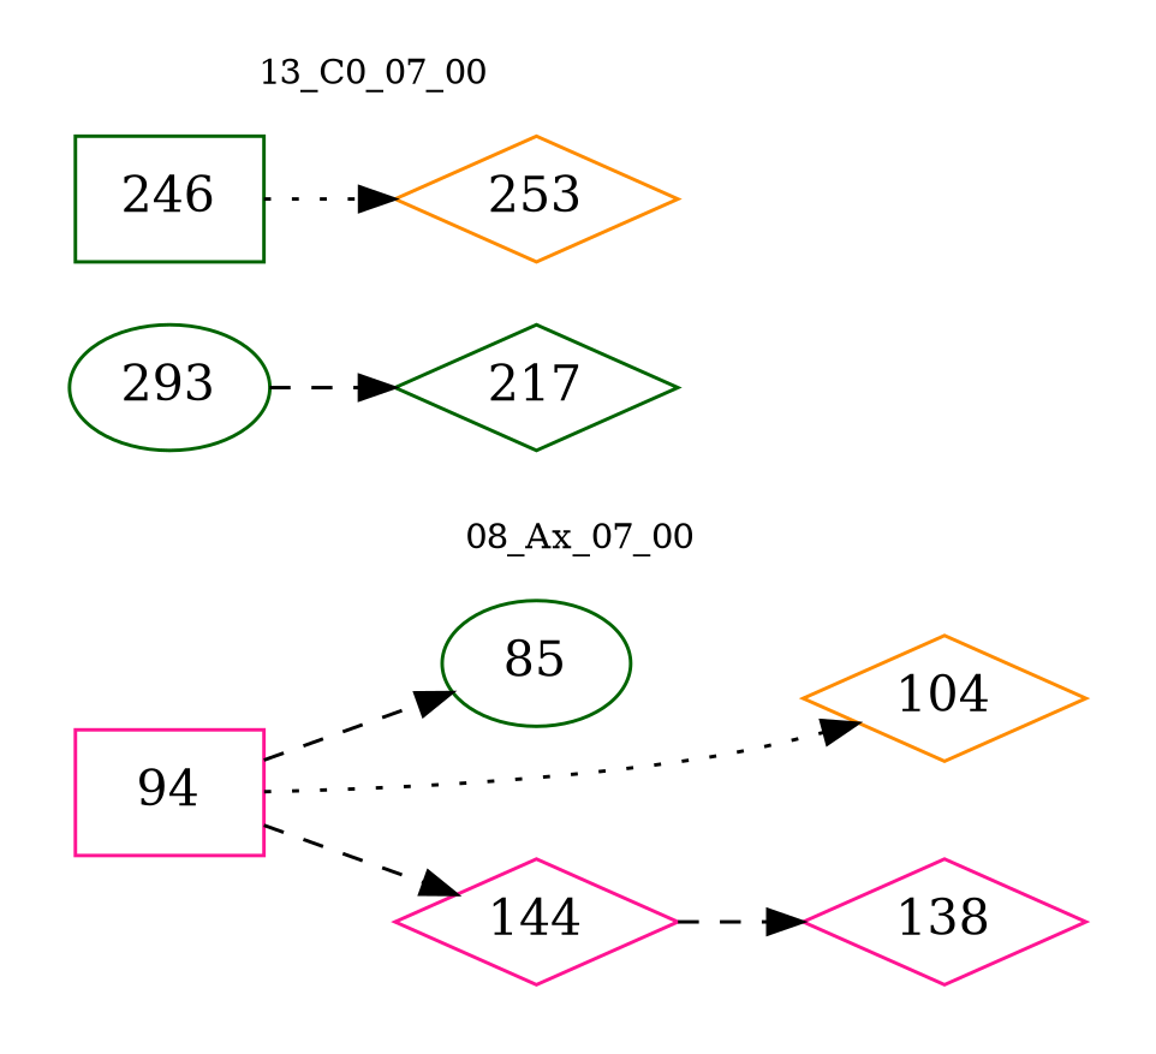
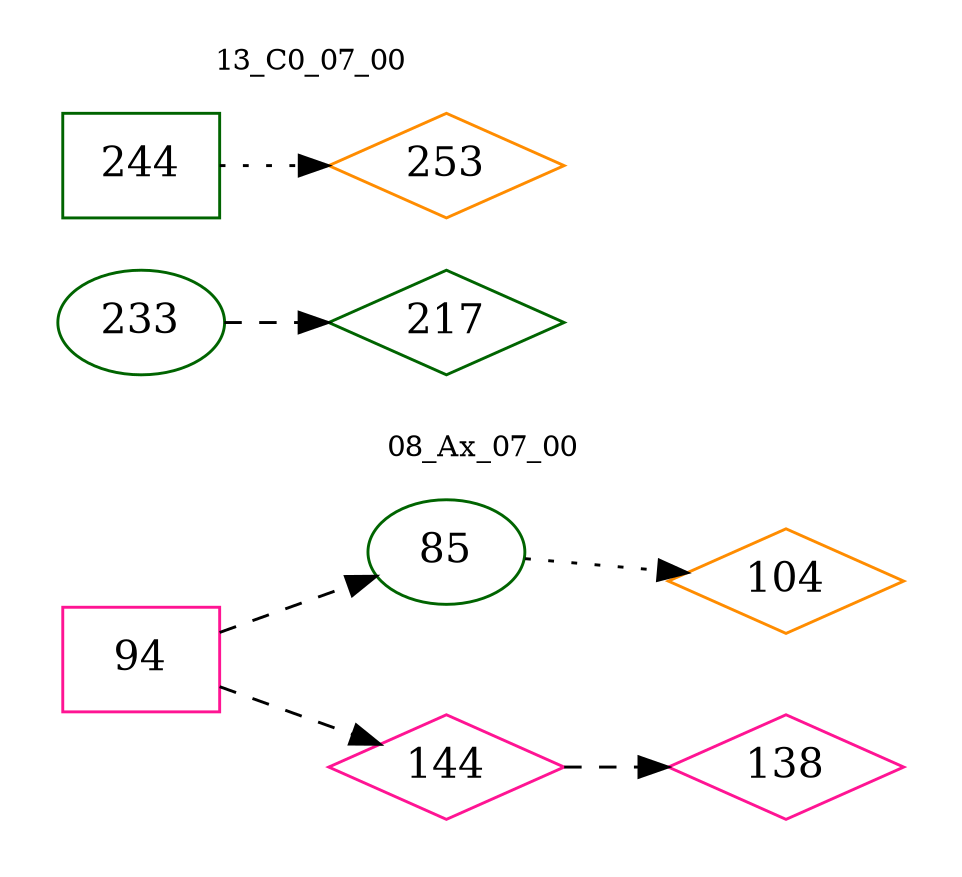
  digraph {
    rankdir=LR
    node [color=darkgreen shape=diamond]
    edge [color=black style=dashed]
    n1 [color=deeppink label=94 shape=box]
    n2 [color=deeppink label=144]
    n3 [color=darkorange label=104]
    n4 [label=85 shape=ellipse]
    n5 [color=deeppink label=138]
-   n6 [label=246 shape=box]
-   n7 [label=293 shape=ellipse]
+   n6 [label=244 shape=box]
+   n7 [label=233 shape=ellipse]
    n8 [color=darkorange label=253]
    n9 [label=217]
    subgraph cluster_1 {
      color=white
      fontsize=10
      label="08_Ax_07_00"
      n1
      n2
      n3
      n4
      n5
    }
    subgraph cluster_2 {
      color=white
      fontsize=10
      label="13_C0_07_00"
      n6
      n7
      n8
      n9
    }
    n1 -> n2
-   n1 -> n3 [style=dotted]
+   n4 -> n3 [style=dotted]
    n1 -> n4
    n2 -> n5
    n6 -> n8 [style=dotted]
    n7 -> n9
  }
